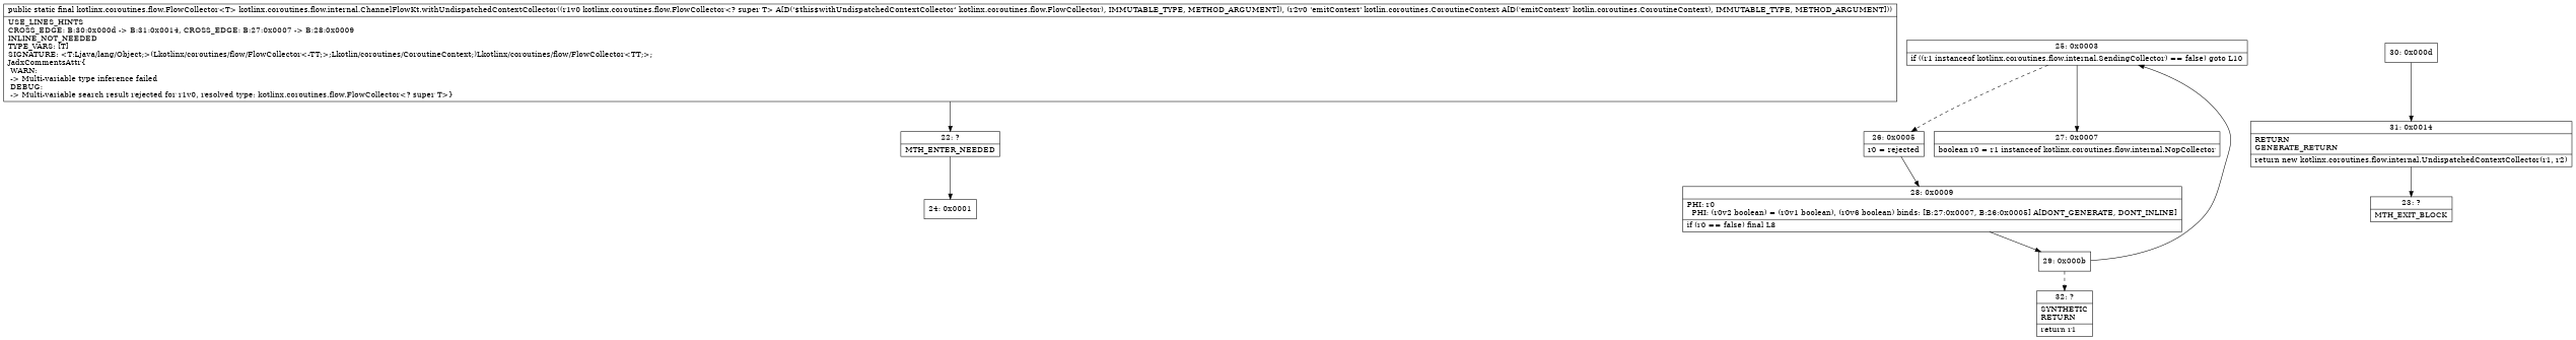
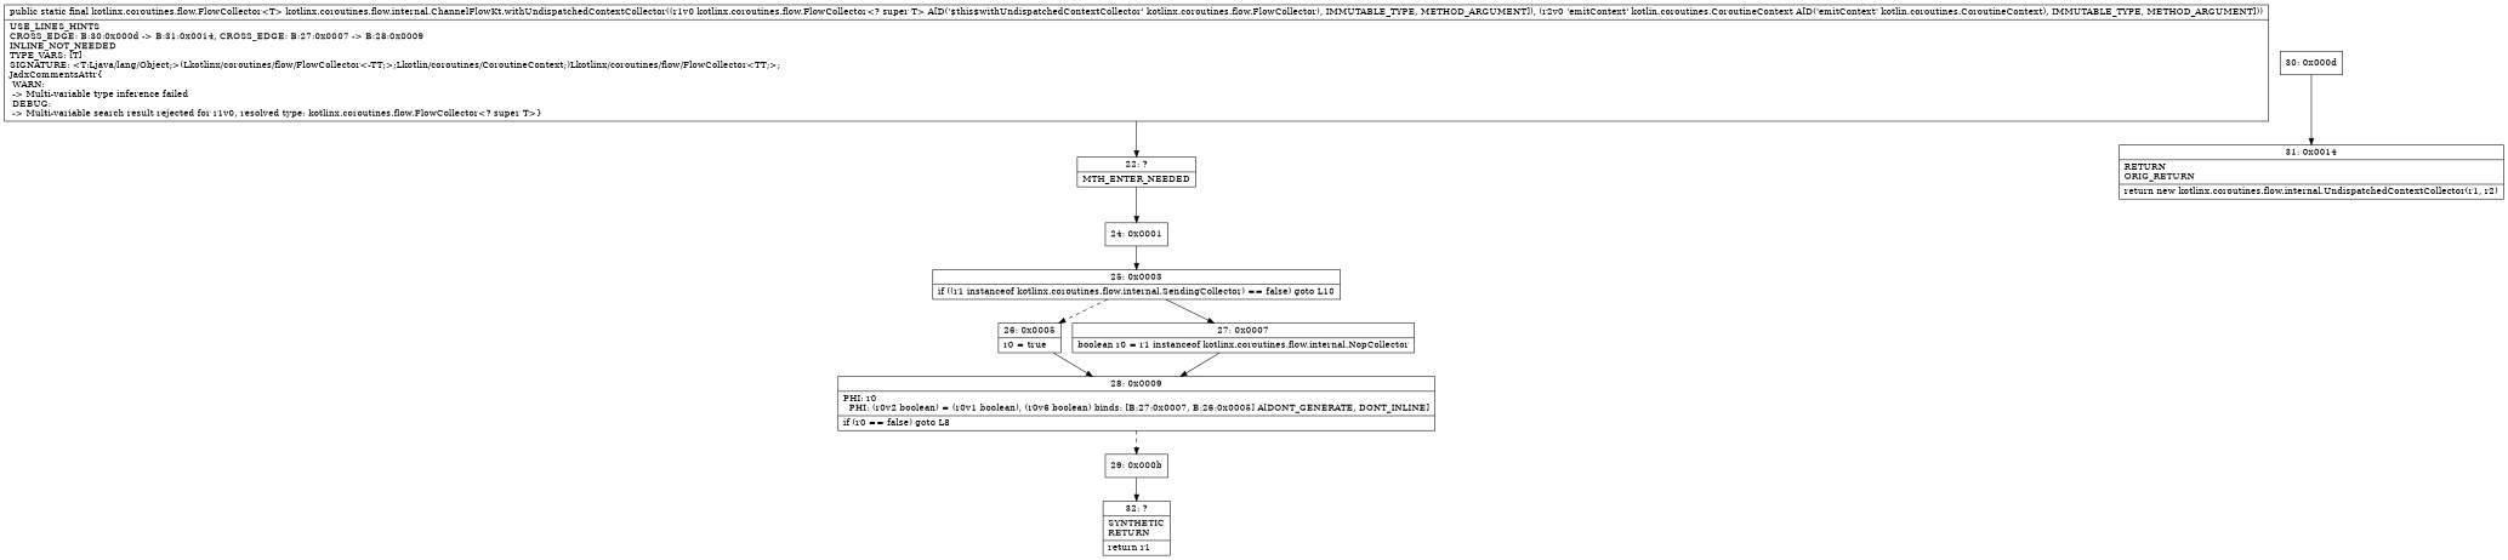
  digraph {
    node [shape=record]
    n1 [label="{22\:\ ?|MTH_ENTER_NEEDED\l}"]
    n2 [label="{24\:\ 0x0001}"]
    n3 [label="{25\:\ 0x0003|if ((r1 instanceof kotlinx.coroutines.flow.internal.SendingCollector) == false) goto L10\l}"]
-   n4 [label="{26\:\ 0x0005|r0 = rejected\l}"]
+   n4 [label="{26\:\ 0x0005|r0 = true\l}"]
    n5 [label="{27\:\ 0x0007|boolean r0 = r1 instanceof kotlinx.coroutines.flow.internal.NopCollector\l}"]
-   n6 [label="{28\:\ 0x0009|PHI: r0 \l  PHI: (r0v2 boolean) = (r0v1 boolean), (r0v6 boolean) binds: [B:27:0x0007, B:26:0x0005] A[DONT_GENERATE, DONT_INLINE]\l|if (r0 == false) final L8\l}"]
+   n6 [label="{28\:\ 0x0009|PHI: r0 \l  PHI: (r0v2 boolean) = (r0v1 boolean), (r0v6 boolean) binds: [B:27:0x0007, B:26:0x0005] A[DONT_GENERATE, DONT_INLINE]\l|if (r0 == false) goto L8\l}"]
    n7 [label="{29\:\ 0x000b}"]
    n8 [label="{32\:\ ?|SYNTHETIC\lRETURN\l|return r1\l}"]
    n9 [label="{30\:\ 0x000d}"]
-   n10 [label="{31\:\ 0x0014|RETURN\lGENERATE_RETURN\l|return new kotlinx.coroutines.flow.internal.UndispatchedContextCollector(r1, r2)\l}"]
-   n11 [label="{23\:\ ?|MTH_EXIT_BLOCK\l}"]
+   n10 [label="{31\:\ 0x0014|RETURN\lORIG_RETURN\l|return new kotlinx.coroutines.flow.internal.UndispatchedContextCollector(r1, r2)\l}"]
    n12 [label="{public static final kotlinx.coroutines.flow.FlowCollector\<T\> kotlinx.coroutines.flow.internal.ChannelFlowKt.withUndispatchedContextCollector((r1v0 kotlinx.coroutines.flow.FlowCollector\<? super T\> A[D('$this$withUndispatchedContextCollector' kotlinx.coroutines.flow.FlowCollector), IMMUTABLE_TYPE, METHOD_ARGUMENT]), (r2v0 'emitContext' kotlin.coroutines.CoroutineContext A[D('emitContext' kotlin.coroutines.CoroutineContext), IMMUTABLE_TYPE, METHOD_ARGUMENT]))  | USE_LINES_HINTS\lCROSS_EDGE: B:30:0x000d \-\> B:31:0x0014, CROSS_EDGE: B:27:0x0007 \-\> B:28:0x0009\lINLINE_NOT_NEEDED\lTYPE_VARS: [T]\lSIGNATURE: \<T:Ljava\/lang\/Object;\>(Lkotlinx\/coroutines\/flow\/FlowCollector\<\-TT;\>;Lkotlin\/coroutines\/CoroutineContext;)Lkotlinx\/coroutines\/flow\/FlowCollector\<TT;\>;\lJadxCommentsAttr\{\l WARN: \l \-\> Multi\-variable type inference failed\l DEBUG: \l \-\> Multi\-variable search result rejected for r1v0, resolved type: kotlinx.coroutines.flow.FlowCollector\<? super T\>\}\l}"]
    n1 -> n2
-   n7 -> n3
+   n2 -> n3
    n3 -> n4 [style=dashed]
    n3 -> n5
    n4 -> n6
-   n6 -> n7 [style=solid]
-   n7 -> n8 [style=dashed]
+   n5 -> n6
+   n6 -> n7 [style=dashed]
+   n7 -> n8
    n9 -> n10
-   n10 -> n11
    n12 -> n1
  }
